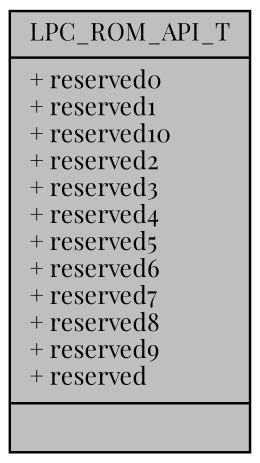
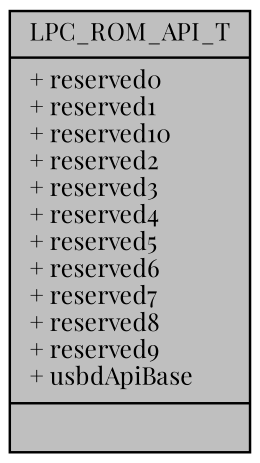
  digraph {
    fontname="Playfair Display"
-   n1 [color=black fillcolor=grey75 fontcolor=black fontname="Playfair Display" fontsize=10 height=0.2 label="{LPC_ROM_API_T\n|+ reserved0\l+ reserved1\l+ reserved10\l+ reserved2\l+ reserved3\l+ reserved4\l+ reserved5\l+ reserved6\l+ reserved7\l+ reserved8\l+ reserved9\l+ reserved\l|}" shape=record style=filled width=0.4]
+   n1 [color=black fillcolor=grey75 fontcolor=black fontname="Playfair Display" fontsize=10 height=0.2 label="{LPC_ROM_API_T\n|+ reserved0\l+ reserved1\l+ reserved10\l+ reserved2\l+ reserved3\l+ reserved4\l+ reserved5\l+ reserved6\l+ reserved7\l+ reserved8\l+ reserved9\l+ usbdApiBase\l|}" shape=record style=filled width=0.4]
  }
